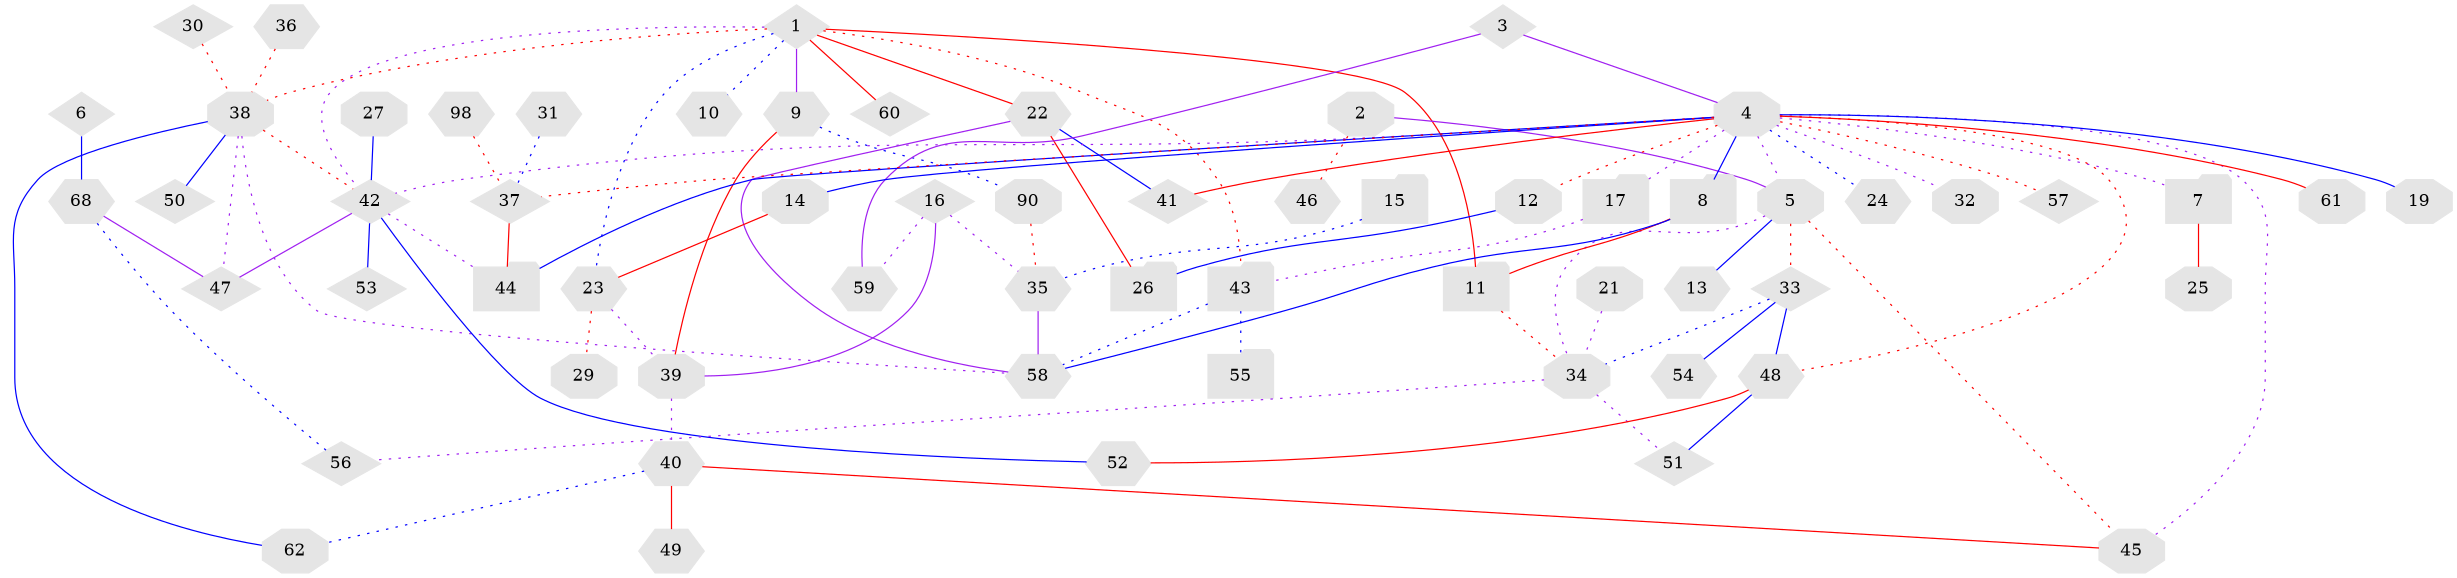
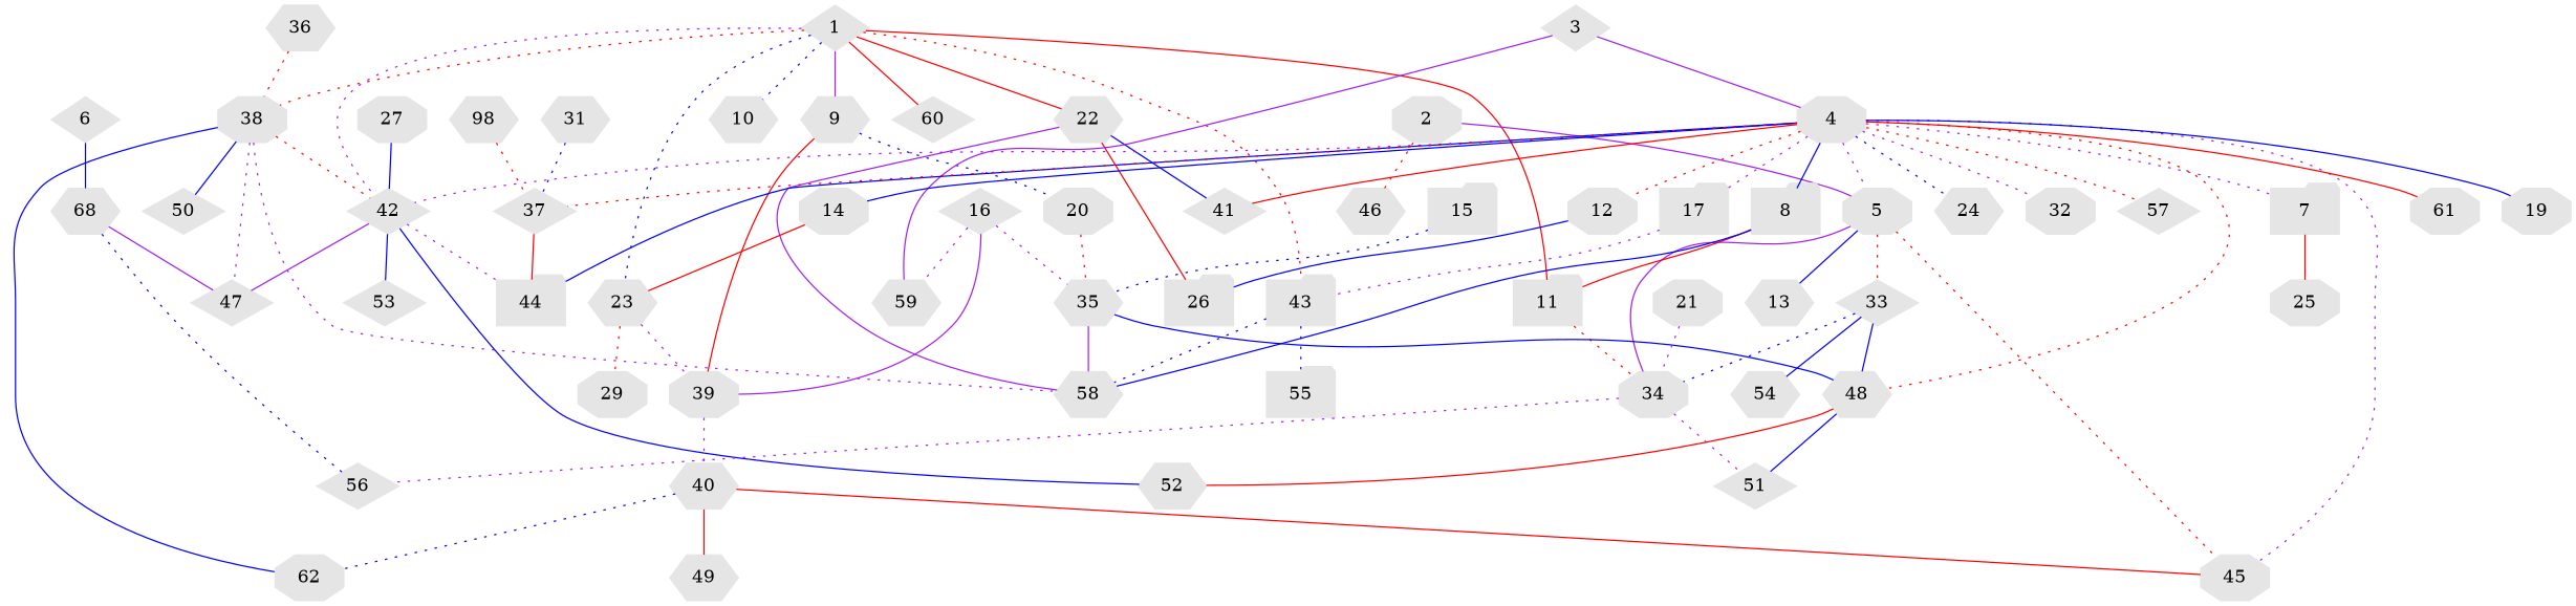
  graph {
    node [color=gray90 shape=hexagon style=filled]
    edge [color=red style=dotted weight=1.0]
    1 [shape=diamond]
    9
    10
    11 [shape=folder]
    22
    23
    38 [shape=octagon]
    42 [shape=diamond]
    43 [shape=folder]
    60 [shape=diamond]
-   20 [shape=octagon label=90]
+   20 [shape=octagon]
    39 [shape=octagon]
    34 [shape=octagon]
    41 [shape=diamond]
    58
    26 [shape=folder]
    29 [shape=octagon]
    47 [shape=diamond]
    50 [shape=diamond]
    62 [shape=octagon]
    44 [shape=folder]
    52
    53 [shape=diamond]
    55 [shape=folder]
    2 [shape=octagon]
    5 [shape=octagon]
    46
    45 [shape=octagon]
    13
    33 [shape=diamond]
    3 [shape=diamond]
    4 [shape=octagon]
    59
    7 [shape=folder]
    8 [shape=folder]
    12 [shape=octagon]
    14 [shape=octagon]
    17 [shape=folder]
    19 [shape=octagon]
    24
    32 [shape=octagon]
    37 [shape=diamond]
    48
    57 [shape=diamond]
    61 [shape=octagon]
    25 [shape=octagon]
    51 [shape=diamond]
    54
    56 [shape=diamond]
    6 [shape=diamond]
    n51 [label=68]
    35
    40
    15 [shape=folder]
    16 [shape=diamond]
    n56 [label=98]
    21 [shape=octagon]
    27 [shape=octagon]
-   30 [shape=diamond]
    31
    36
    49
    1 -- 9 [color=purple style=solid]
    1 -- 10 [color=blue]
    1 -- 11 [style=solid]
    1 -- 22 [style=solid]
    1 -- 23 [color=blue]
    1 -- 38
    1 -- 42 [color=purple]
    1 -- 43
    1 -- 60 [style=solid]
    9 -- 20 [color=blue]
    9 -- 39 [style=solid]
    11 -- 34
    22 -- 41 [color=blue style=solid]
    22 -- 58 [color=purple style=solid]
    22 -- 26 [style=solid]
    23 -- 39 [color=purple]
    23 -- 29
    38 -- 42
    38 -- 58 [color=purple]
    38 -- 47 [color=purple]
    38 -- 50 [color=blue style=solid]
    38 -- 62 [color=blue style=solid]
    42 -- 47 [color=purple style=solid]
    42 -- 44 [color=purple]
    42 -- 52 [color=blue style=solid]
    42 -- 53 [color=blue style=solid]
    43 -- 58 [color=blue]
    43 -- 55 [color=blue]
    20 -- 35
    39 -- 40 [color=purple]
    34 -- 51 [color=purple]
    34 -- 56 [color=purple]
    2 -- 5 [color=purple style=solid]
    2 -- 46
-   5 -- 34 [color=purple]
+   5 -- 34 [color=purple style=solid]
    5 -- 45
    5 -- 13 [color=blue style=solid]
    5 -- 33
    33 -- 34 [color=blue]
    33 -- 48 [color=blue style=solid]
    33 -- 54 [color=blue style=solid]
    3 -- 4 [color=purple style=solid]
    3 -- 59 [color=purple style=solid]
    4 -- 42 [color=purple]
    4 -- 41 [style=solid]
    4 -- 44 [color=blue style=solid]
    4 -- 5 [color=purple]
    4 -- 45 [color=purple]
    4 -- 7 [color=purple]
    4 -- 8 [color=blue style=solid]
    4 -- 12
    4 -- 14 [color=blue style=solid]
    4 -- 17 [color=purple]
    4 -- 19 [color=blue style=solid]
    4 -- 24 [color=blue]
    4 -- 32 [color=purple]
    4 -- 37
    4 -- 48
    4 -- 57
    4 -- 61 [style=solid]
    7 -- 25 [style=solid]
    8 -- 11 [style=solid]
    8 -- 58 [color=blue style=solid]
    12 -- 26 [color=blue style=solid]
    14 -- 23 [style=solid]
    17 -- 43 [color=purple]
    37 -- 44 [style=solid]
    48 -- 52 [style=solid]
    48 -- 51 [color=blue style=solid]
    6 -- n51 [color=blue style=solid]
    n51 -- 47 [color=purple style=solid]
    n51 -- 56 [color=blue]
    35 -- 58 [color=purple style=solid]
+   35 -- 48 [color=blue style=solid]
    40 -- 62 [color=blue]
    40 -- 45 [style=solid]
    40 -- 49 [style=solid]
    15 -- 35 [color=blue]
    16 -- 39 [color=purple style=solid]
    16 -- 59 [color=purple]
    16 -- 35 [color=purple]
    n56 -- 37
    21 -- 34 [color=purple]
    27 -- 42 [color=blue style=solid]
-   30 -- 38
    31 -- 37 [color=blue]
    36 -- 38
  }
